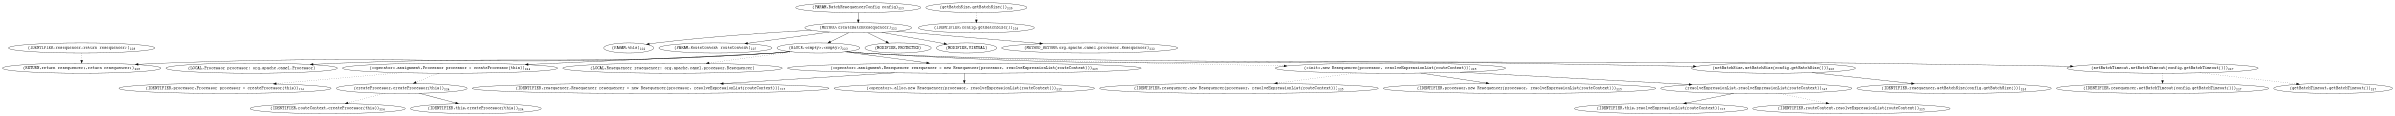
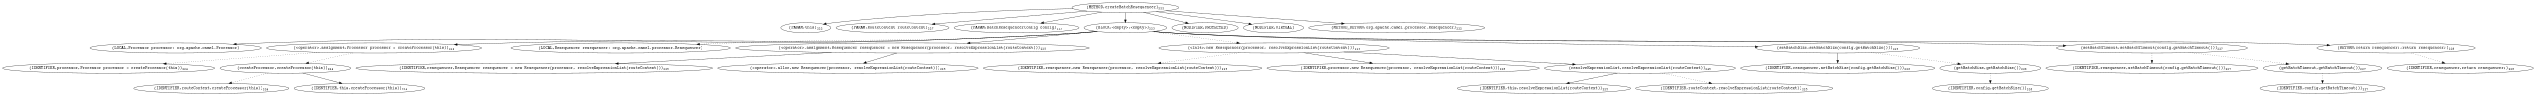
  digraph {
    fontname="Courier Prime"
    node [fontname="Courier Prime"]
    edge [fontname="Courier Prime" style=solid]
    n1 [label=<(METHOD,createBatchResequencer)<SUB>222</SUB>>]
    n2 [label=<(PARAM,this)<SUB>222</SUB>>]
    n3 [label=<(PARAM,RouteContext routeContext)<SUB>227</SUB>>]
    n4 [label=<(PARAM,BatchResequencerConfig config)<SUB>223</SUB>>]
    n5 [label=<(BLOCK,&lt;empty&gt;,&lt;empty&gt;)<SUB>223</SUB>>]
    n6 [label=<(MODIFIER,PROTECTED)>]
    n7 [label=<(MODIFIER,VIRTUAL)>]
    n8 [label=<(METHOD_RETURN,org.apache.camel.processor.Resequencer)<SUB>222</SUB>>]
    n9 [label=<(LOCAL,Processor processor: org.apache.camel.Processor)>]
    n10 [label=<(&lt;operator&gt;.assignment,Processor processor = createProcessor(this))<SUB>224</SUB>>]
    n11 [label=<(LOCAL,Resequencer resequencer: org.apache.camel.processor.Resequencer)>]
    n12 [label=<(&lt;operator&gt;.assignment,Resequencer resequencer = new Resequencer(processor, resolveExpressionList(routeContext)))<SUB>225</SUB>>]
    n13 [label=<(&lt;init&gt;,new Resequencer(processor, resolveExpressionList(routeContext)))<SUB>225</SUB>>]
    n14 [label=<(setBatchSize,setBatchSize(config.getBatchSize()))<SUB>226</SUB>>]
    n15 [label=<(setBatchTimeout,setBatchTimeout(config.getBatchTimeout()))<SUB>227</SUB>>]
    n16 [label=<(RETURN,return resequencer;,return resequencer;)<SUB>228</SUB>>]
    n17 [label=<(IDENTIFIER,processor,Processor processor = createProcessor(this))<SUB>224</SUB>>]
    n18 [label=<(createProcessor,createProcessor(this))<SUB>224</SUB>>]
    n19 [label=<(IDENTIFIER,resequencer,Resequencer resequencer = new Resequencer(processor, resolveExpressionList(routeContext)))<SUB>225</SUB>>]
    n20 [label=<(&lt;operator&gt;.alloc,new Resequencer(processor, resolveExpressionList(routeContext)))<SUB>225</SUB>>]
    n21 [label=<(IDENTIFIER,resequencer,new Resequencer(processor, resolveExpressionList(routeContext)))<SUB>225</SUB>>]
    n22 [label=<(IDENTIFIER,processor,new Resequencer(processor, resolveExpressionList(routeContext)))<SUB>225</SUB>>]
    n23 [label=<(resolveExpressionList,resolveExpressionList(routeContext))<SUB>245</SUB>>]
    n24 [label=<(IDENTIFIER,resequencer,setBatchSize(config.getBatchSize()))<SUB>226</SUB>>]
    n25 [label=<(getBatchSize,getBatchSize())<SUB>226</SUB>>]
    n26 [label=<(IDENTIFIER,resequencer,setBatchTimeout(config.getBatchTimeout()))<SUB>227</SUB>>]
    n27 [label=<(getBatchTimeout,getBatchTimeout())<SUB>227</SUB>>]
    n28 [label=<(IDENTIFIER,resequencer,return resequencer;)<SUB>228</SUB>>]
    n29 [label=<(IDENTIFIER,routeContext,createProcessor(this))<SUB>224</SUB>>]
    n30 [label=<(IDENTIFIER,this,createProcessor(this))<SUB>224</SUB>>]
    n31 [label=<(IDENTIFIER,this,resolveExpressionList(routeContext))<SUB>225</SUB>>]
    n32 [label=<(IDENTIFIER,routeContext,resolveExpressionList(routeContext))<SUB>225</SUB>>]
    n33 [label=<(IDENTIFIER,config,getBatchSize())<SUB>226</SUB>>]
+   n34 [label=<(IDENTIFIER,config,getBatchTimeout())<SUB>227</SUB>>]
    n1 -> n2
    n1 -> n3
-   n4 -> n1
+   n1 -> n4
    n1 -> n5
    n1 -> n6
    n1 -> n7
    n1 -> n8
    n5 -> n9
    n5 -> n10
    n5 -> n11 [style=dotted]
    n5 -> n12
    n5 -> n13 [style=dotted]
    n5 -> n14
    n5 -> n15
    n5 -> n16
    n10 -> n17 [style=dotted]
    n10 -> n18 [style=dotted]
    n12 -> n19
    n12 -> n20
    n13 -> n21 [style=dotted]
    n13 -> n22
    n13 -> n23
    n14 -> n24
+   n14 -> n25 [style=dotted]
    n15 -> n26 [style=dotted]
    n15 -> n27 [style=dotted]
-   n28 -> n16 [style=dotted]
+   n16 -> n28 [style=dotted]
    n18 -> n29 [style=dotted]
    n18 -> n30
    n23 -> n31
    n23 -> n32 [style=dotted]
    n25 -> n33 [style=dotted]
+   n27 -> n34 [style=dotted]
  }
